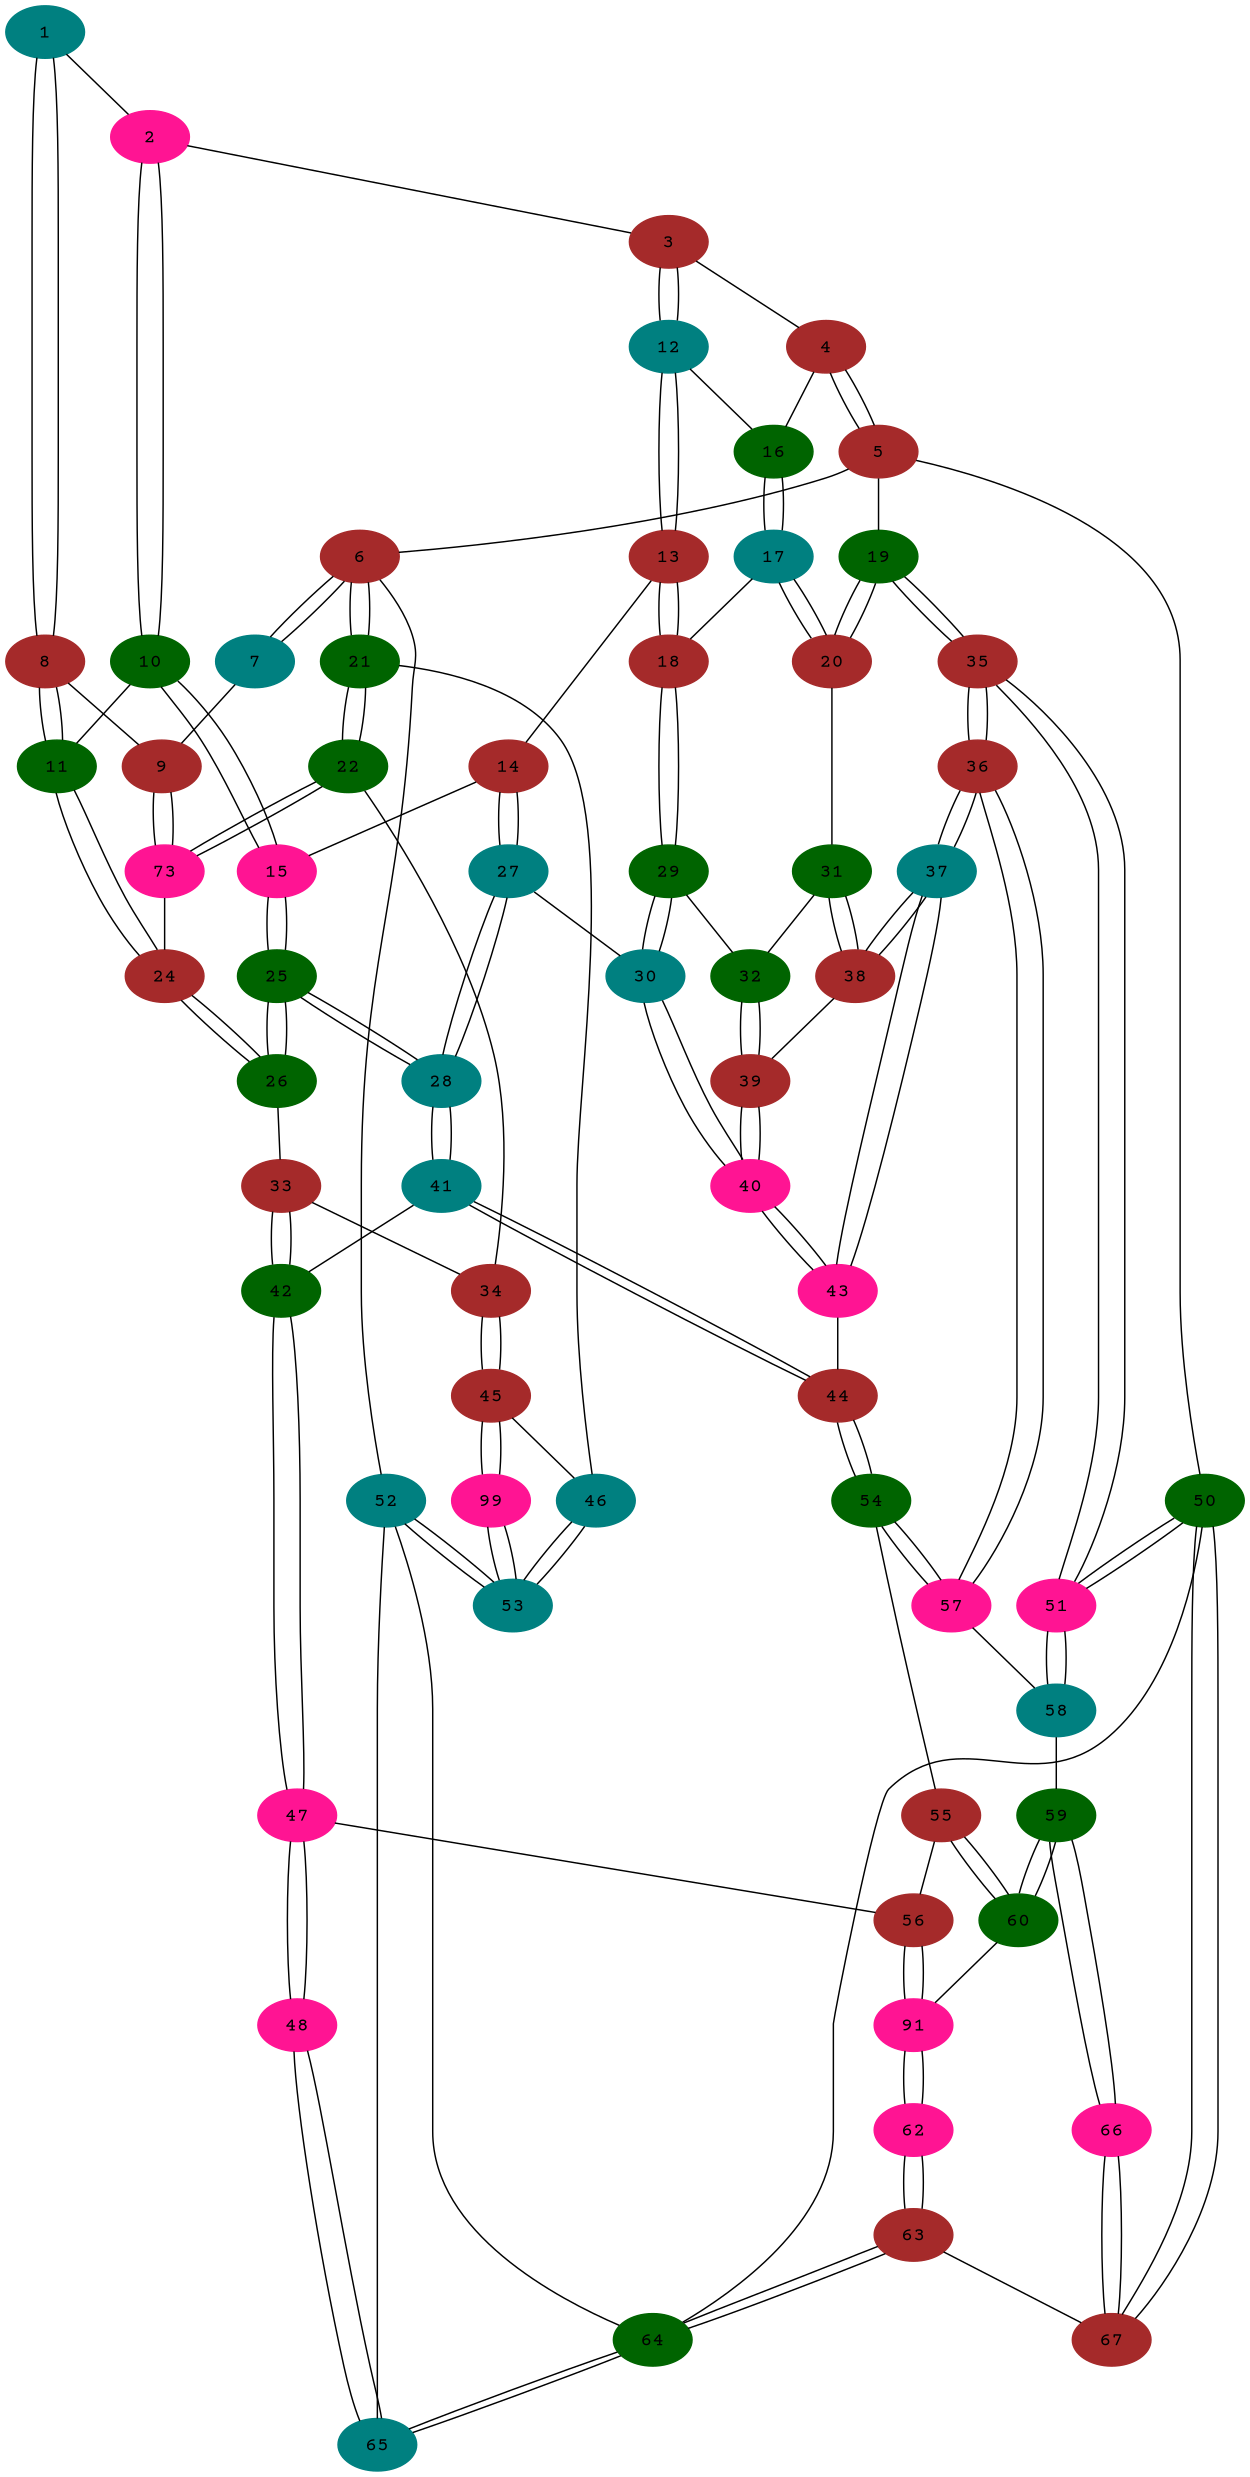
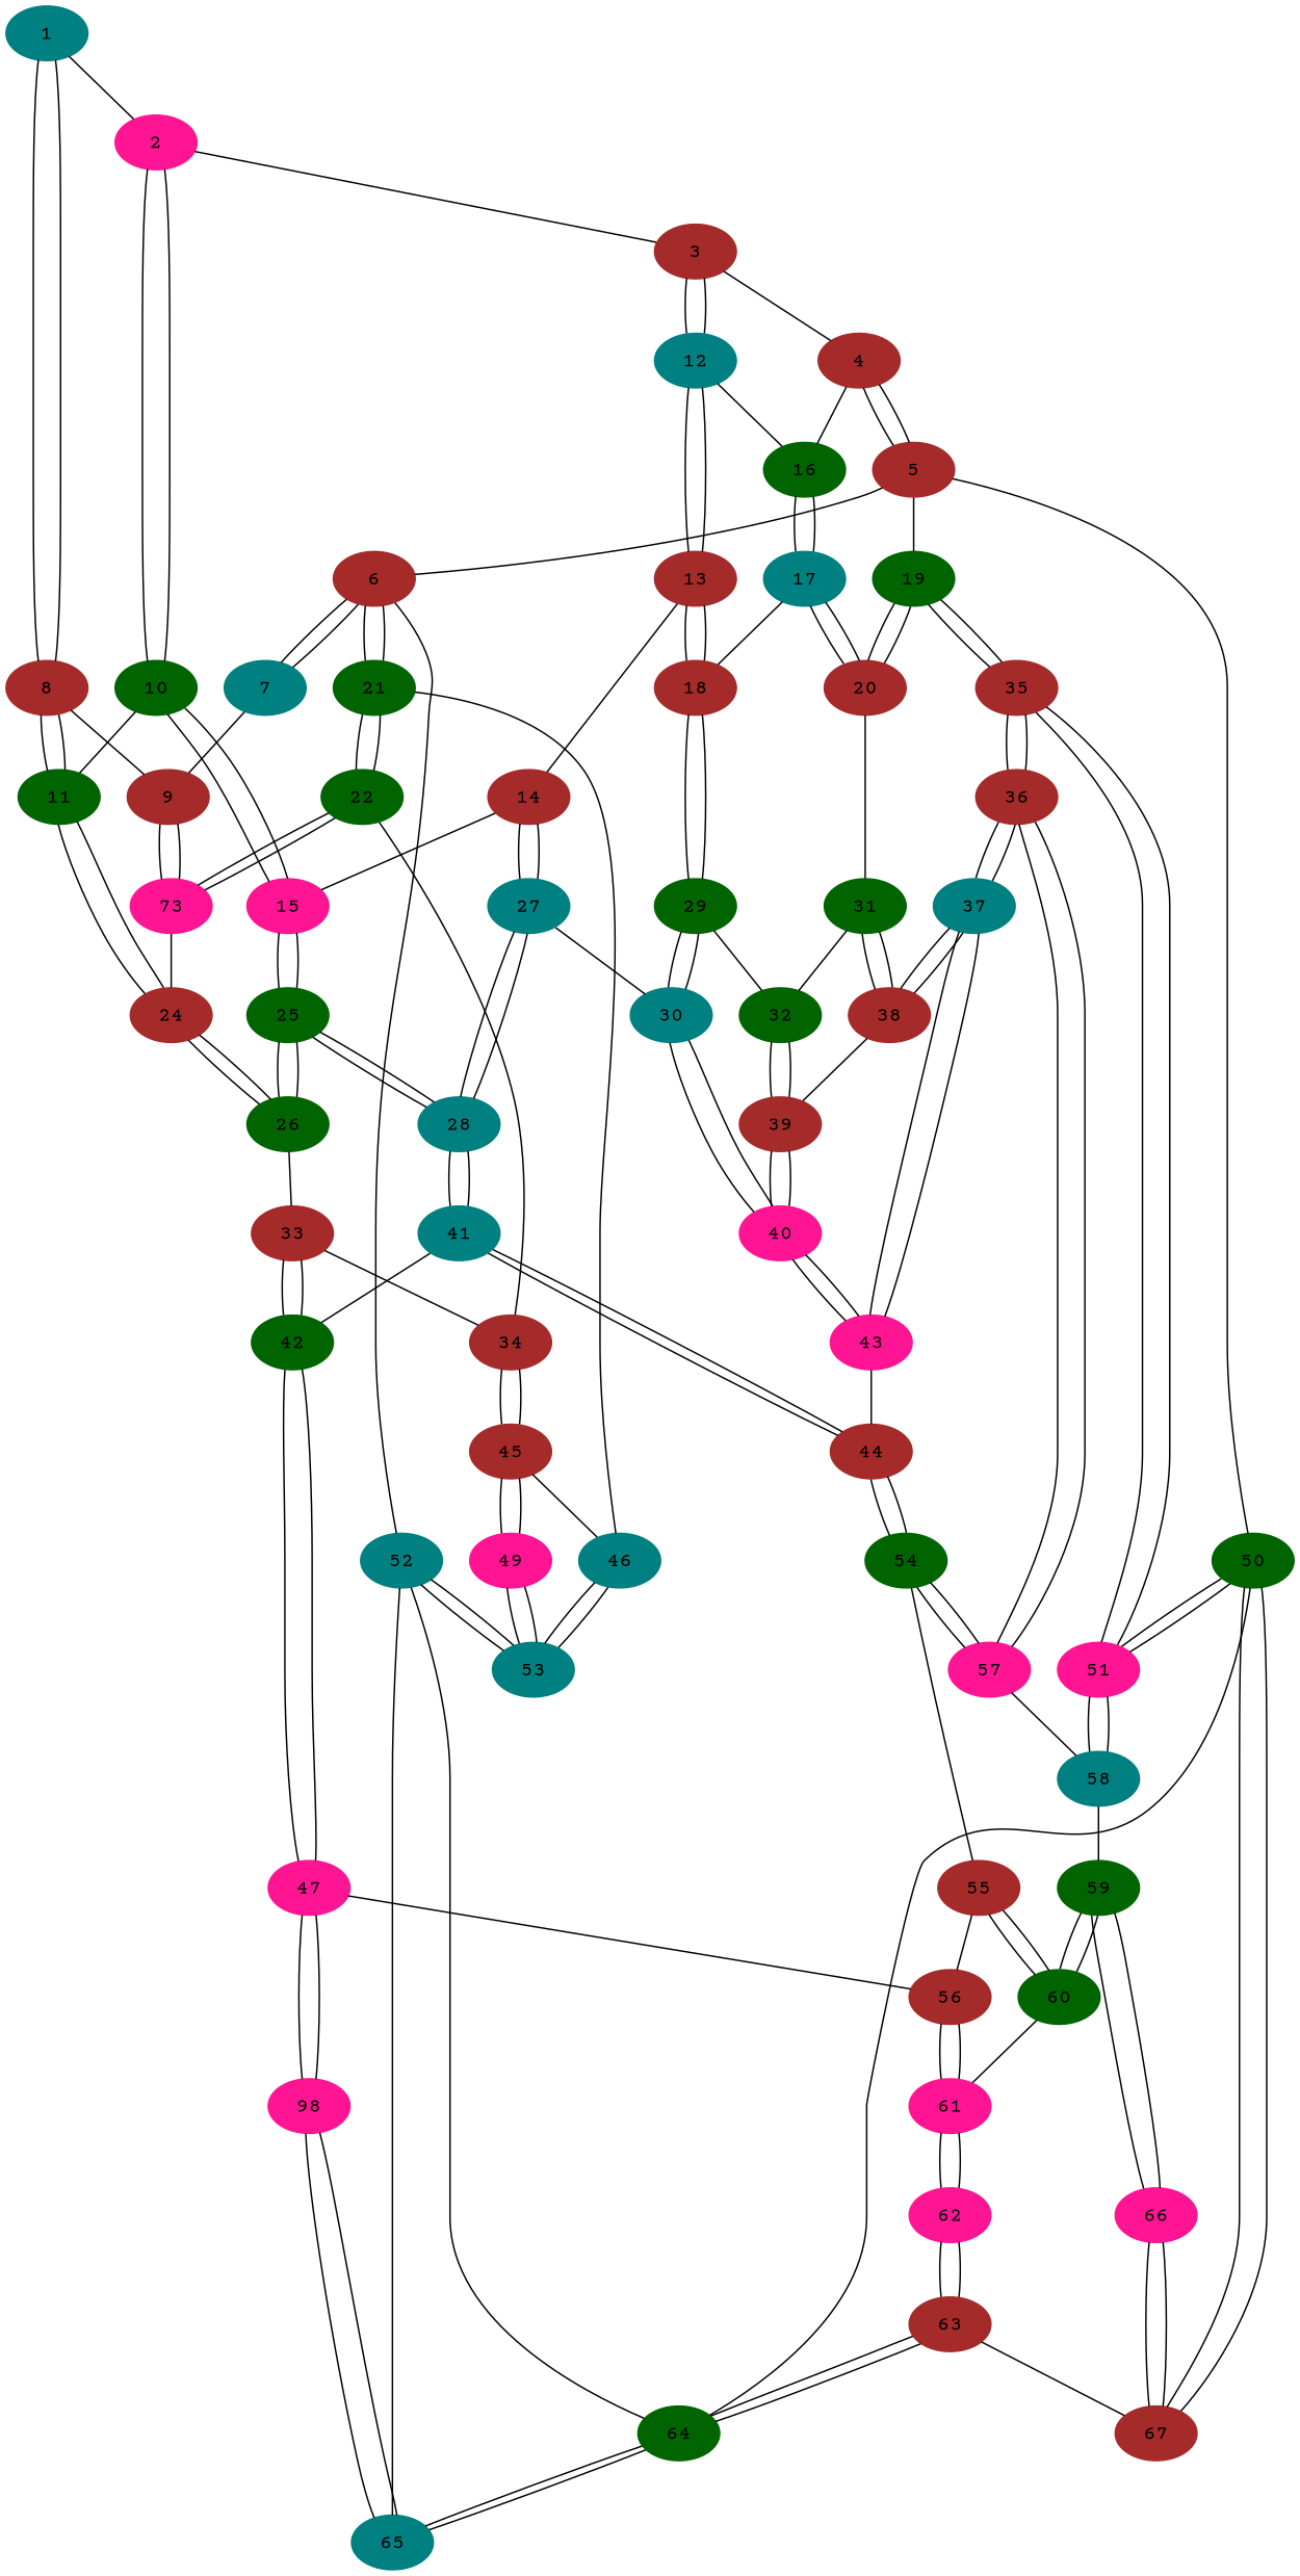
  graph {
    fontname="Courier Prime"
    node [color=brown fontname="Courier Prime" style=filled]
    edge [fontname="Courier Prime"]
    1 [color=teal]
    2 [color=deeppink]
    8
    3
    10 [color=darkgreen]
    9
    11 [color=darkgreen]
    4
    12 [color=teal]
    15 [color=deeppink]
    5
    16 [color=darkgreen]
    13
    6
    19 [color=darkgreen]
    50 [color=darkgreen]
    17 [color=teal]
    7 [color=teal]
    21 [color=darkgreen]
    52 [color=teal]
    20
    35
    51 [color=deeppink]
    64 [color=darkgreen]
    67
    22 [color=darkgreen]
    46 [color=teal]
    53 [color=teal]
    65 [color=teal]
    n30 [color=deeppink label=73]
    24
    25 [color=darkgreen]
    26 [color=darkgreen]
    14
    18
    27 [color=teal]
    29 [color=darkgreen]
    28 [color=teal]
    30 [color=teal]
    31 [color=darkgreen]
    32 [color=darkgreen]
    36
    38
    34
    45
    33
    41 [color=teal]
    42 [color=darkgreen]
    40 [color=deeppink]
    44
    39
    43 [color=deeppink]
    47 [color=deeppink]
-   49 [color=deeppink label=99]
+   49 [color=deeppink]
    37 [color=teal]
    57 [color=deeppink]
    58 [color=teal]
    54 [color=darkgreen]
-   48 [color=deeppink]
+   48 [color=deeppink label=98]
    56
    55
-   61 [color=deeppink label=91]
+   61 [color=deeppink]
    59 [color=darkgreen]
    60 [color=darkgreen]
    62 [color=deeppink]
    66 [color=deeppink]
    63
    1 -- 2
    1 -- 8
    1 -- 8
    2 -- 3
    2 -- 10
    2 -- 10
    8 -- 9
    8 -- 11
    8 -- 11
    3 -- 4
    3 -- 12
    3 -- 12
    10 -- 11
    10 -- 15
    10 -- 15
    9 -- n30
    9 -- n30
    11 -- 24
    11 -- 24
    4 -- 5
    4 -- 5
    4 -- 16
    12 -- 16
    12 -- 13
    12 -- 13
    15 -- 25
    15 -- 25
    5 -- 6
    5 -- 19
    5 -- 50
    16 -- 17
    16 -- 17
    13 -- 14
    13 -- 18
    13 -- 18
    6 -- 7
    6 -- 7
    6 -- 21
    6 -- 21
    6 -- 52
    19 -- 20
    19 -- 20
    19 -- 35
    19 -- 35
    50 -- 51
    50 -- 51
    50 -- 64
    50 -- 67
    50 -- 67
    17 -- 20
    17 -- 20
    17 -- 18
    7 -- 9
    21 -- 22
    21 -- 22
    21 -- 46
    52 -- 64
    52 -- 53
    52 -- 53
    52 -- 65
    20 -- 31
    35 -- 51
    35 -- 51
    35 -- 36
    35 -- 36
    51 -- 58
    51 -- 58
    64 -- 65
    64 -- 65
    22 -- n30
    22 -- n30
    22 -- 34
    46 -- 53
    46 -- 53
    n30 -- 24
    24 -- 26
    24 -- 26
    25 -- 26
    25 -- 26
    25 -- 28
    25 -- 28
    26 -- 33
    14 -- 15
    14 -- 27
    14 -- 27
    18 -- 29
    18 -- 29
    27 -- 28
    27 -- 28
    27 -- 30
    29 -- 30
    29 -- 30
    29 -- 32
    28 -- 41
    28 -- 41
    30 -- 40
    30 -- 40
    31 -- 32
    31 -- 38
    31 -- 38
    32 -- 39
    32 -- 39
    36 -- 37
    36 -- 37
    36 -- 57
    36 -- 57
    38 -- 39
    34 -- 45
    34 -- 45
    45 -- 46
    45 -- 49
    45 -- 49
    33 -- 34
    33 -- 42
    33 -- 42
    41 -- 42
    41 -- 44
    41 -- 44
    42 -- 47
    42 -- 47
    40 -- 43
    40 -- 43
    44 -- 54
    44 -- 54
    39 -- 40
    39 -- 40
    43 -- 44
    47 -- 48
    47 -- 48
    47 -- 56
    49 -- 53
    49 -- 53
    37 -- 38
    37 -- 38
    37 -- 43
    37 -- 43
    57 -- 58
    58 -- 59
    54 -- 57
    54 -- 57
    54 -- 55
    48 -- 65
    48 -- 65
    56 -- 61
    56 -- 61
    55 -- 56
    55 -- 60
    55 -- 60
    61 -- 62
    61 -- 62
    59 -- 60
    59 -- 60
    59 -- 66
    59 -- 66
    60 -- 61
    62 -- 63
    62 -- 63
    66 -- 67
    66 -- 67
    63 -- 64
    63 -- 64
    63 -- 67
  }
